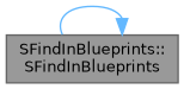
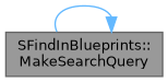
  digraph {
    rankdir=LR
-   n1 [color=gray40 fillcolor=grey60 fontcolor=black fontname=Helvetica fontsize=10 height=0.2 label="SFindInBlueprints::\lSFindInBlueprints" shape=box style=filled width=0.4]
+   n1 [color=gray40 fillcolor=grey60 fontcolor=black fontname=Helvetica fontsize=10 height=0.2 label="SFindInBlueprints::\lMakeSearchQuery" shape=box style=filled width=0.4]
    n1 -> n1 [color=steelblue1 fontname=Helvetica fontsize=10 labelfontname=Helvetica labelfontsize=10 style=solid]
  }
